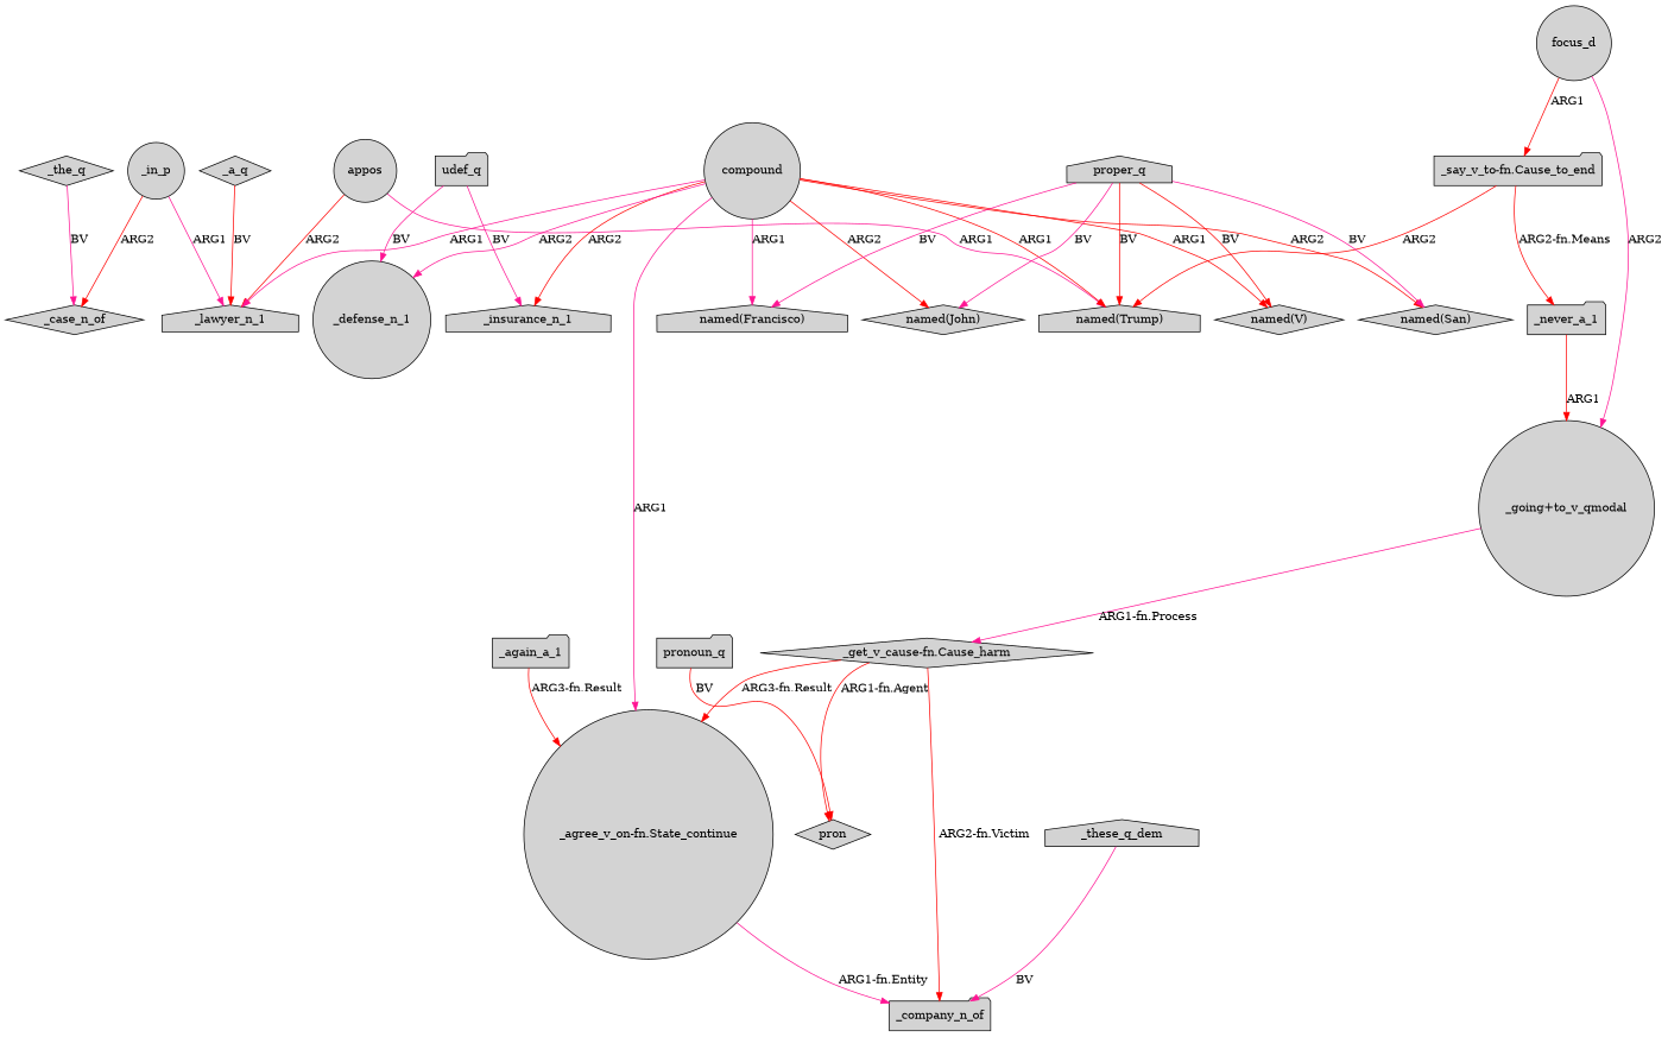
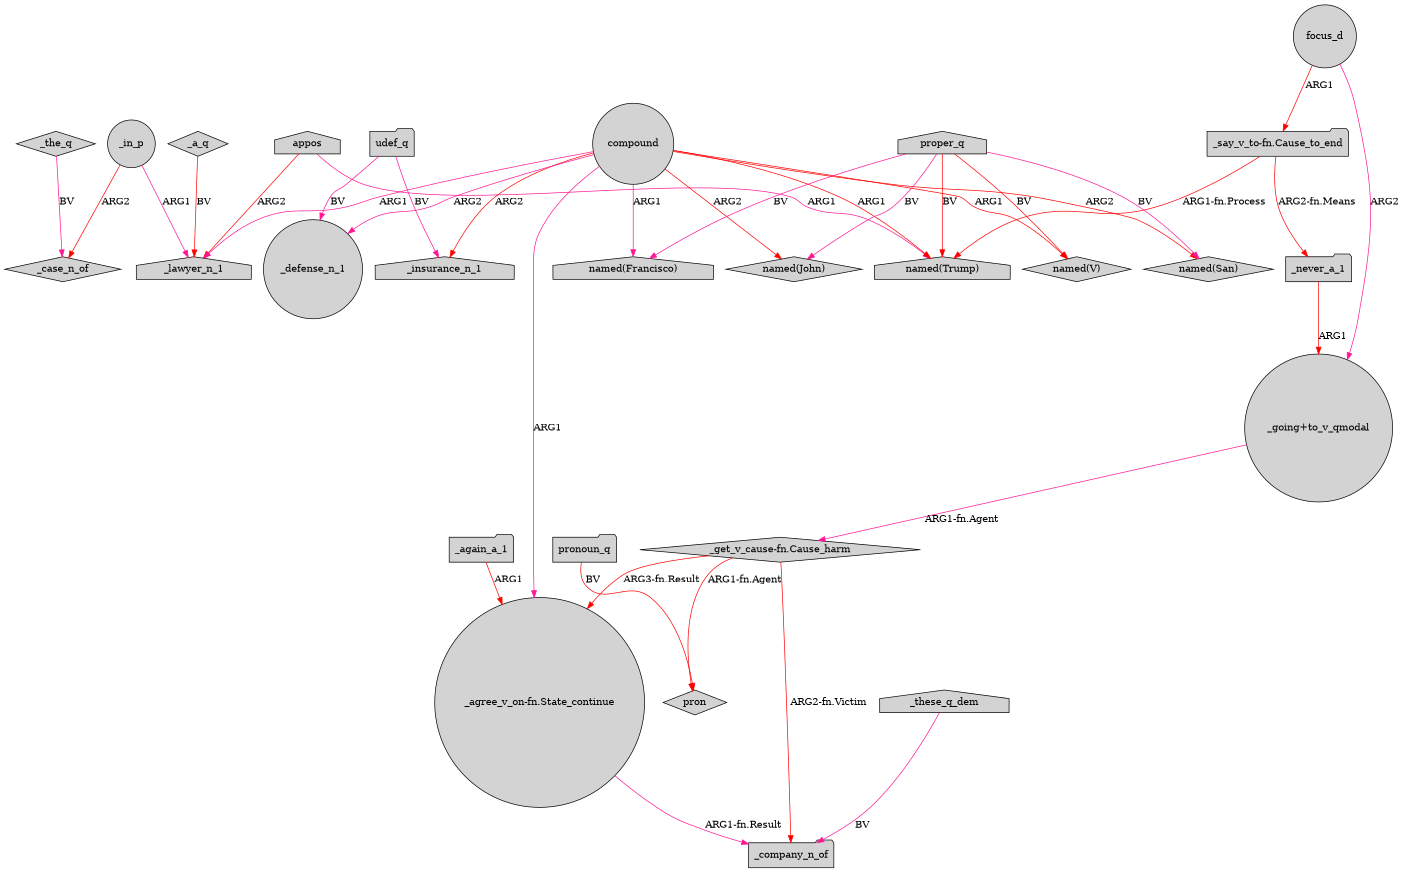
  digraph {
    node [shape=diamond style=filled]
    edge [color=red]
-   appos [shape=circle]
+   appos [shape=house]
    "named(Trump)" [shape=house]
    _lawyer_n_1 [shape=house]
    udef_q [shape=folder]
    _insurance_n_1 [shape=house]
    _defense_n_1 [shape=circle]
    "_get_v_cause-fn.Cause_harm"
    pron
    "_agree_v_on-fn.State_continue" [shape=circle]
    _company_n_of [shape=folder]
    compound [shape=circle]
    "named(John)"
    "named(V)"
    "named(Francisco)" [shape=house]
    "named(San)"
    focus_d [shape=circle]
    "_say_v_to-fn.Cause_to_end" [shape=folder]
    "_going+to_v_qmodal" [shape=circle]
    _never_a_1 [shape=folder]
    _in_p [shape=circle]
    _case_n_of
    pronoun_q [shape=folder]
    proper_q [shape=house]
    _again_a_1 [shape=folder]
    _these_q_dem [shape=house]
    _the_q
    _a_q
    appos -> "named(Trump)" [color=deeppink label=ARG1]
    appos -> _lawyer_n_1 [label=ARG2]
    udef_q -> _insurance_n_1 [color=deeppink label=BV]
    udef_q -> _defense_n_1 [color=deeppink label=BV]
    "_get_v_cause-fn.Cause_harm" -> pron [label="ARG1-fn.Agent"]
    "_get_v_cause-fn.Cause_harm" -> "_agree_v_on-fn.State_continue" [label="ARG3-fn.Result"]
    "_get_v_cause-fn.Cause_harm" -> _company_n_of [label="ARG2-fn.Victim"]
-   "_agree_v_on-fn.State_continue" -> _company_n_of [color=deeppink label="ARG1-fn.Entity"]
+   "_agree_v_on-fn.State_continue" -> _company_n_of [color=deeppink label="ARG1-fn.Result"]
    compound -> "named(Trump)" [label=ARG1]
    compound -> _lawyer_n_1 [color=deeppink label=ARG1]
    compound -> _insurance_n_1 [label=ARG2]
    compound -> _defense_n_1 [color=deeppink label=ARG2]
    compound -> "_agree_v_on-fn.State_continue" [color=deeppink label=ARG1]
    compound -> "named(John)" [label=ARG2]
    compound -> "named(V)" [label=ARG1]
    compound -> "named(Francisco)" [color=deeppink label=ARG1]
    compound -> "named(San)" [label=ARG2]
    focus_d -> "_say_v_to-fn.Cause_to_end" [label=ARG1]
    focus_d -> "_going+to_v_qmodal" [color=deeppink label=ARG2]
-   "_say_v_to-fn.Cause_to_end" -> "named(Trump)" [label=ARG2]
+   "_say_v_to-fn.Cause_to_end" -> "named(Trump)" [label="ARG1-fn.Process"]
    "_say_v_to-fn.Cause_to_end" -> _never_a_1 [label="ARG2-fn.Means"]
-   "_going+to_v_qmodal" -> "_get_v_cause-fn.Cause_harm" [color=deeppink label="ARG1-fn.Process"]
+   "_going+to_v_qmodal" -> "_get_v_cause-fn.Cause_harm" [color=deeppink label="ARG1-fn.Agent"]
    _never_a_1 -> "_going+to_v_qmodal" [label=ARG1]
    _in_p -> _lawyer_n_1 [color=deeppink label=ARG1]
    _in_p -> _case_n_of [label=ARG2]
    pronoun_q -> pron [label=BV]
    proper_q -> "named(Trump)" [label=BV]
    proper_q -> "named(John)" [color=deeppink label=BV]
    proper_q -> "named(V)" [label=BV]
    proper_q -> "named(Francisco)" [color=deeppink label=BV]
    proper_q -> "named(San)" [color=deeppink label=BV]
-   _again_a_1 -> "_agree_v_on-fn.State_continue" [label="ARG3-fn.Result"]
+   _again_a_1 -> "_agree_v_on-fn.State_continue" [label=ARG1]
    _these_q_dem -> _company_n_of [color=deeppink label=BV]
    _the_q -> _case_n_of [color=deeppink label=BV]
    _a_q -> _lawyer_n_1 [label=BV]
  }
